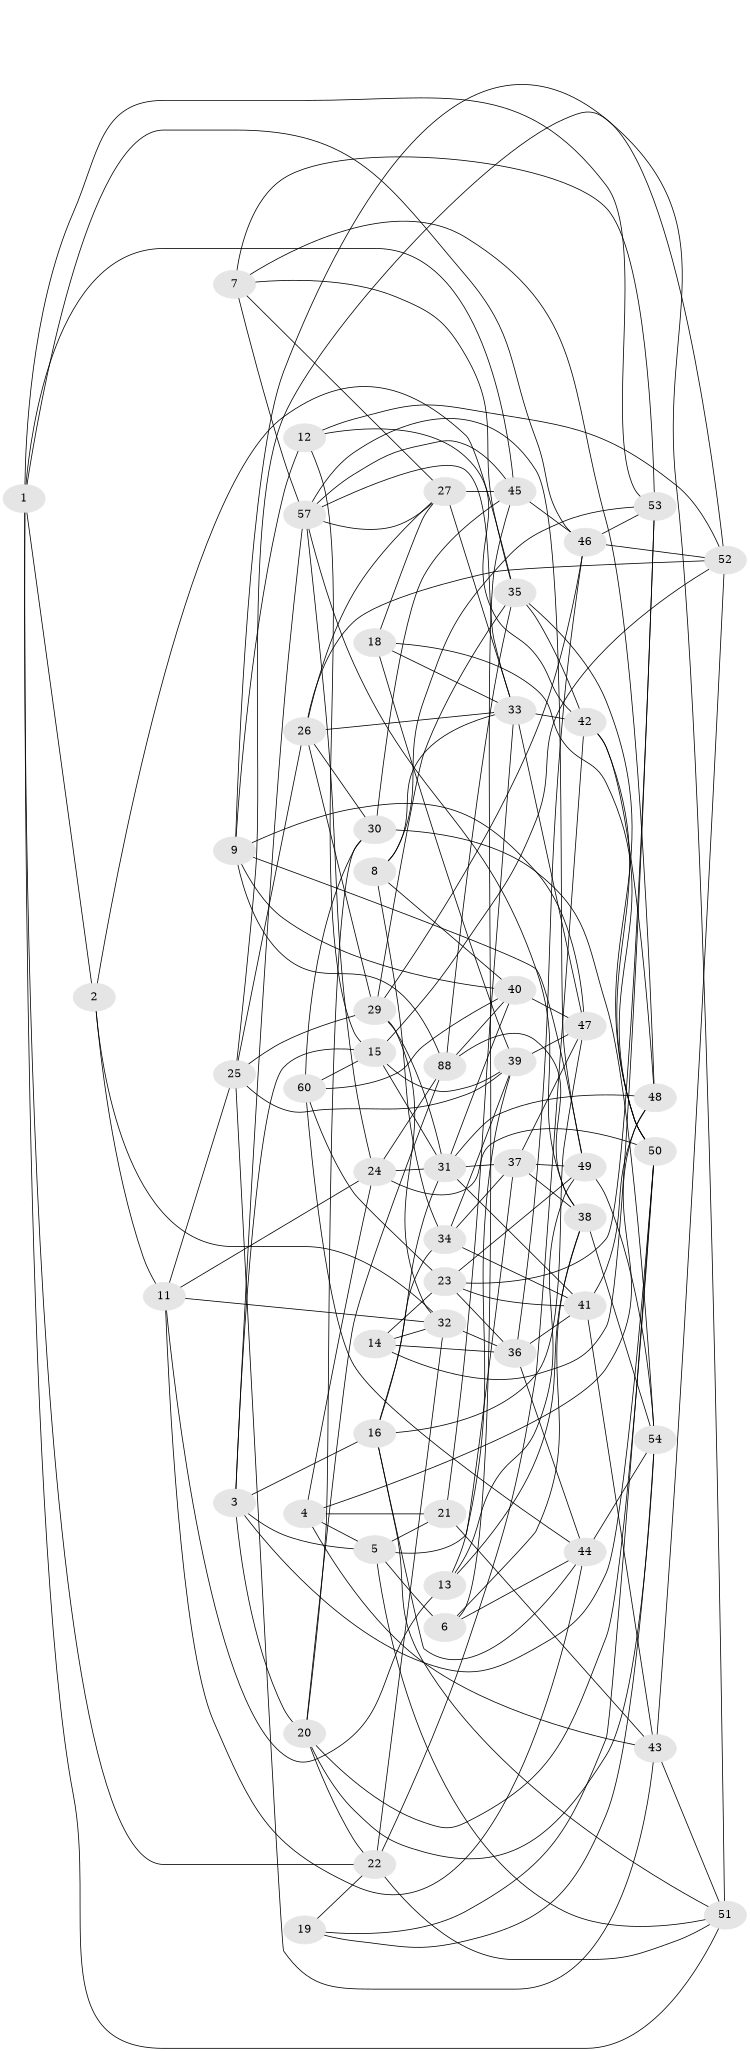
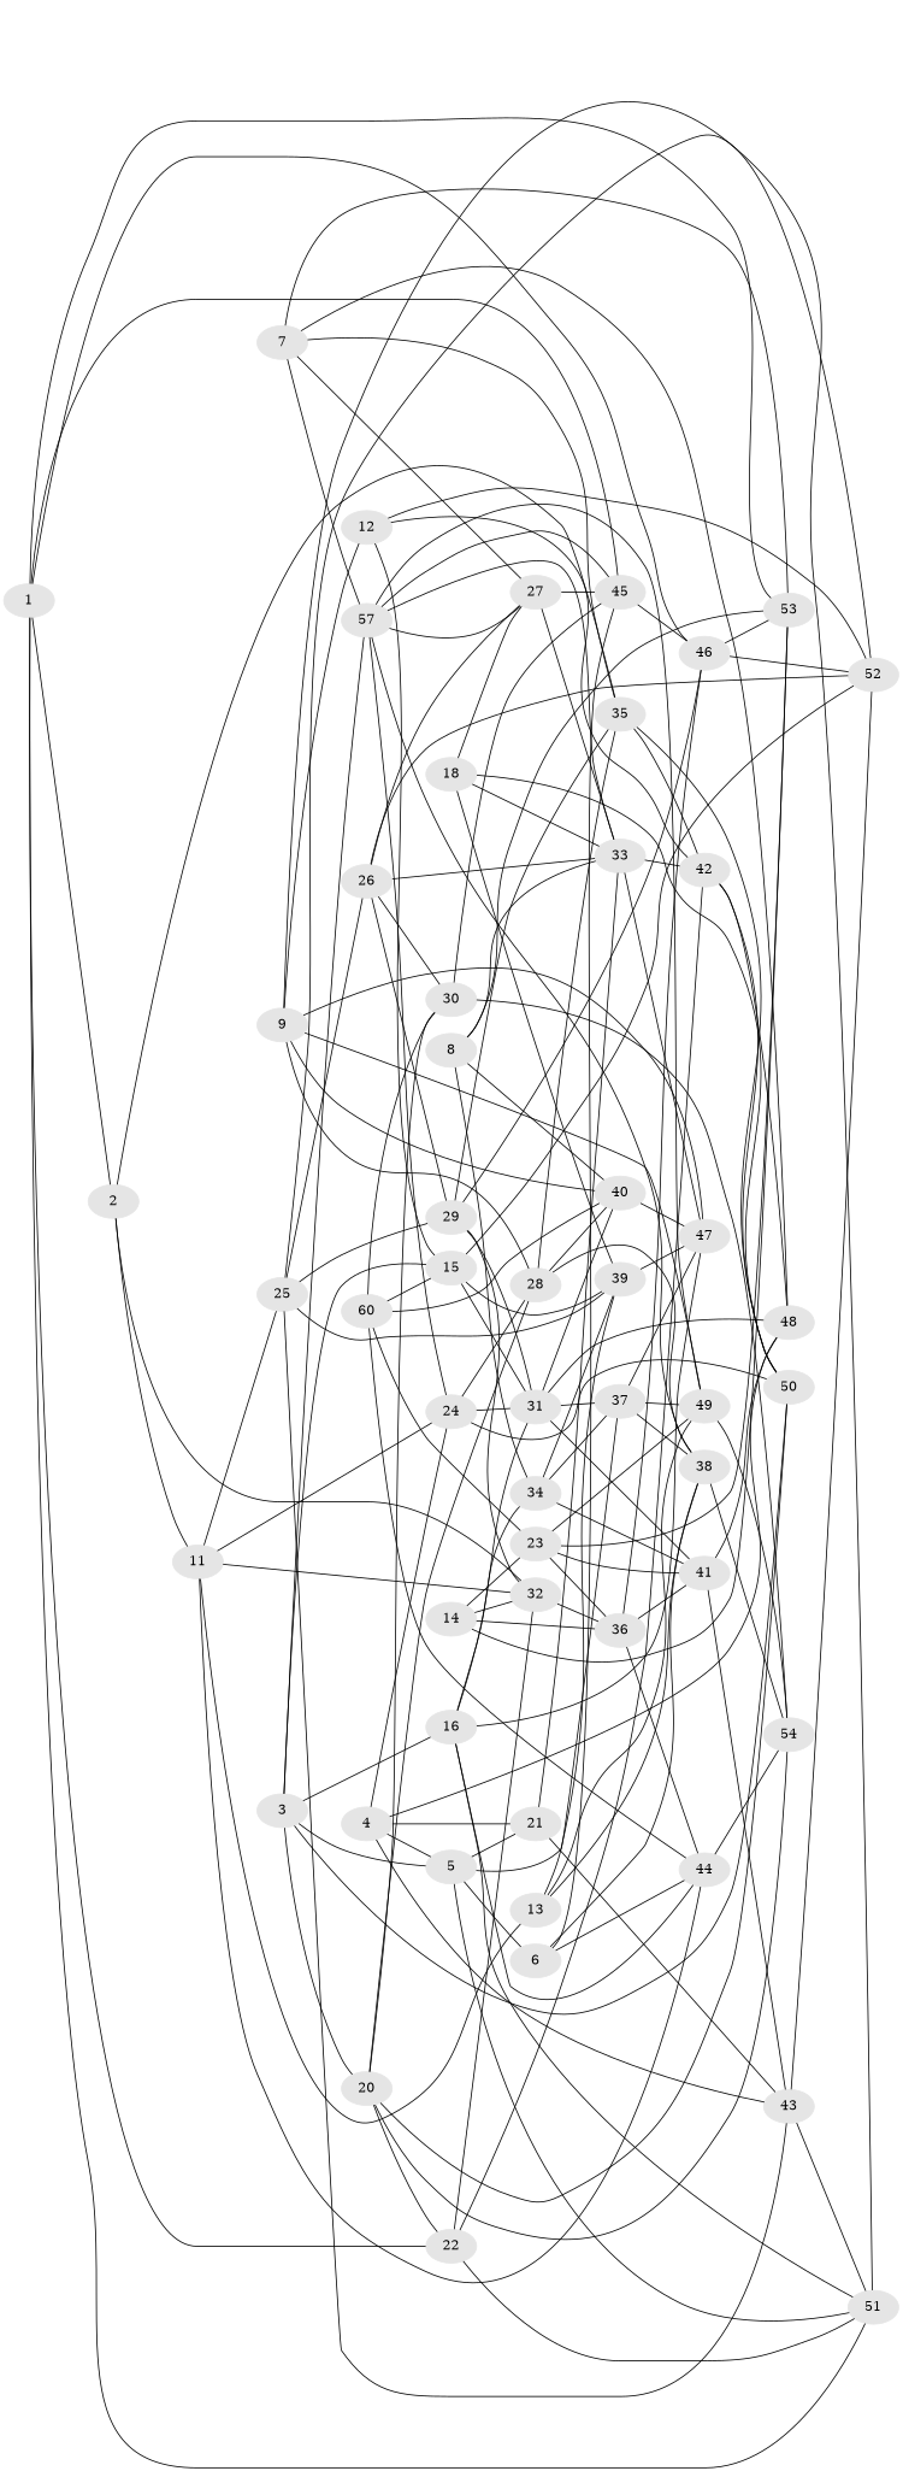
  graph {
    rankdir=LR
    node [color=gray90 style=filled]
    edge [weight=1.0]
    1
    2
    22
    45
    46
    51
    53
    11
    32
    35
    42
    52
    24
    44
    13
    25
    36
    50
    3
    5
    15
    16
    n23 [label=57]
    20
    21
    6
    37
    39
    31
    34
    47
    38
    27
    33
    49
-   28 [label=88]
+   28
    30
    54
    4
    43
    48
    7
    8
    40
    41
    9
    12
    n48 [label=60]
    23
    26
    29
    14
    18
-   19
    1 -- 2
    1 -- 22
    1 -- 45
    1 -- 46
    1 -- 51
    1 -- 53
    2 -- 11
    2 -- 32
    2 -- 35
    22 -- 51
    22 -- 32
    22 -- 42
    45 -- 46
    46 -- 53
    46 -- 52
    11 -- 32
    11 -- 24
    11 -- 44
    11 -- 13
    11 -- 25
    32 -- 36
    35 -- 42
    35 -- 50
    42 -- 50
    42 -- 48
    24 -- 50
    24 -- 31
    24 -- 28
    44 -- 54
    13 -- 39
    13 -- 38
    13 -- 49
    25 -- 52
    25 -- 39
    25 -- 43
    25 -- 26
    25 -- 29
    36 -- 46
    36 -- 44
    36 -- 41
    3 -- 50
    3 -- 5
    3 -- 15
    3 -- 16
    3 -- n23
    3 -- 20
    5 -- 51
    5 -- 21
    5 -- 6
    5 -- 37
    15 -- 52
    15 -- 39
    15 -- 31
    16 -- 51
    16 -- 44
    16 -- 31
    16 -- 34
    16 -- 47
    n23 -- 45
    n23 -- 24
    n23 -- 38
    n23 -- 27
    n23 -- 33
    n23 -- 49
    20 -- 22
    20 -- 50
    20 -- 28
    20 -- 30
    20 -- 54
    21 -- 33
    21 -- 43
    6 -- 45
    6 -- 44
    6 -- 38
    37 -- 47
    37 -- 38
    37 -- 49
    39 -- 47
    31 -- 37
    31 -- 48
    31 -- 40
    31 -- 41
    34 -- 37
    34 -- 39
    34 -- 41
    38 -- 54
    27 -- 45
    27 -- 33
    33 -- 42
    33 -- 47
    49 -- 54
    28 -- 35
    28 -- 38
    28 -- 40
    30 -- 45
    30 -- 54
    4 -- 24
    4 -- 5
    4 -- 21
    4 -- 43
    4 -- 48
    43 -- 51
    43 -- 52
    7 -- 53
    7 -- 35
    7 -- n23
    7 -- 27
    7 -- 48
    8 -- 53
    8 -- 34
    8 -- 33
    8 -- 40
    40 -- 47
    41 -- 43
    41 -- 48
    9 -- 51
    9 -- 47
    9 -- 49
    9 -- 28
    9 -- 40
    9 -- 12
    12 -- 42
    12 -- 52
    12 -- 15
    n48 -- 44
    n48 -- 15
    n48 -- 30 [weight=2.0]
    n48 -- 40
    n48 -- 23
    23 -- 53
    23 -- 36
    23 -- 49
    23 -- 41
    26 -- 52
    26 -- 27
    26 -- 33
    26 -- 30
    26 -- 29
    29 -- 46
    29 -- 32
    29 -- 35
    29 -- 31
    14 -- 53
    14 -- 32
    14 -- 36
    14 -- 23
    18 -- 50
    18 -- 39
    18 -- 27
    18 -- 33
-   19 -- 22
-   19 -- 50 [weight=2.0]
-   19 -- 54
  }
